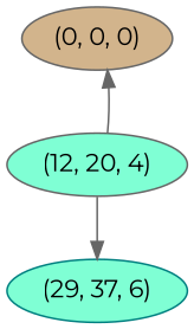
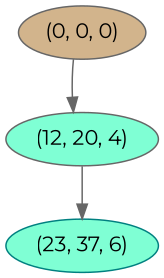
  digraph {
    fontname=Montserrat
    node [color=gray40 fillcolor=aquamarine fontname=Montserrat style=filled]
    edge [color=gray40 fontname=Montserrat]
    "(0, 0, 0)" [fillcolor=tan]
    "(12, 20, 4)"
-   "(29, 37, 6)" [color=teal]
-   "(12, 20, 4)" -> "(0, 0, 0)"
+   "(29, 37, 6)" [color=teal label="(23, 37, 6)"]
+   "(0, 0, 0)" -> "(12, 20, 4)"
    "(12, 20, 4)" -> "(29, 37, 6)"
  }
